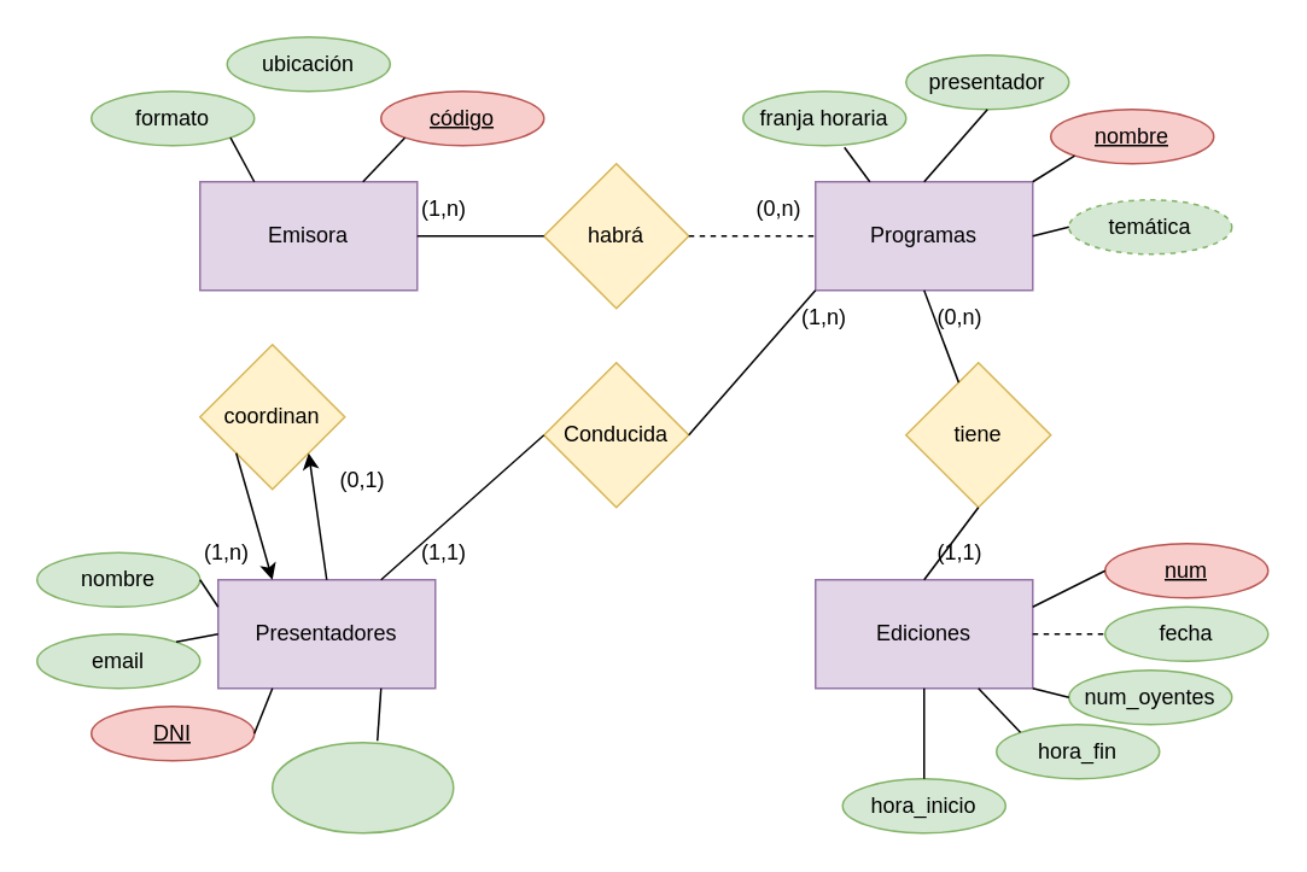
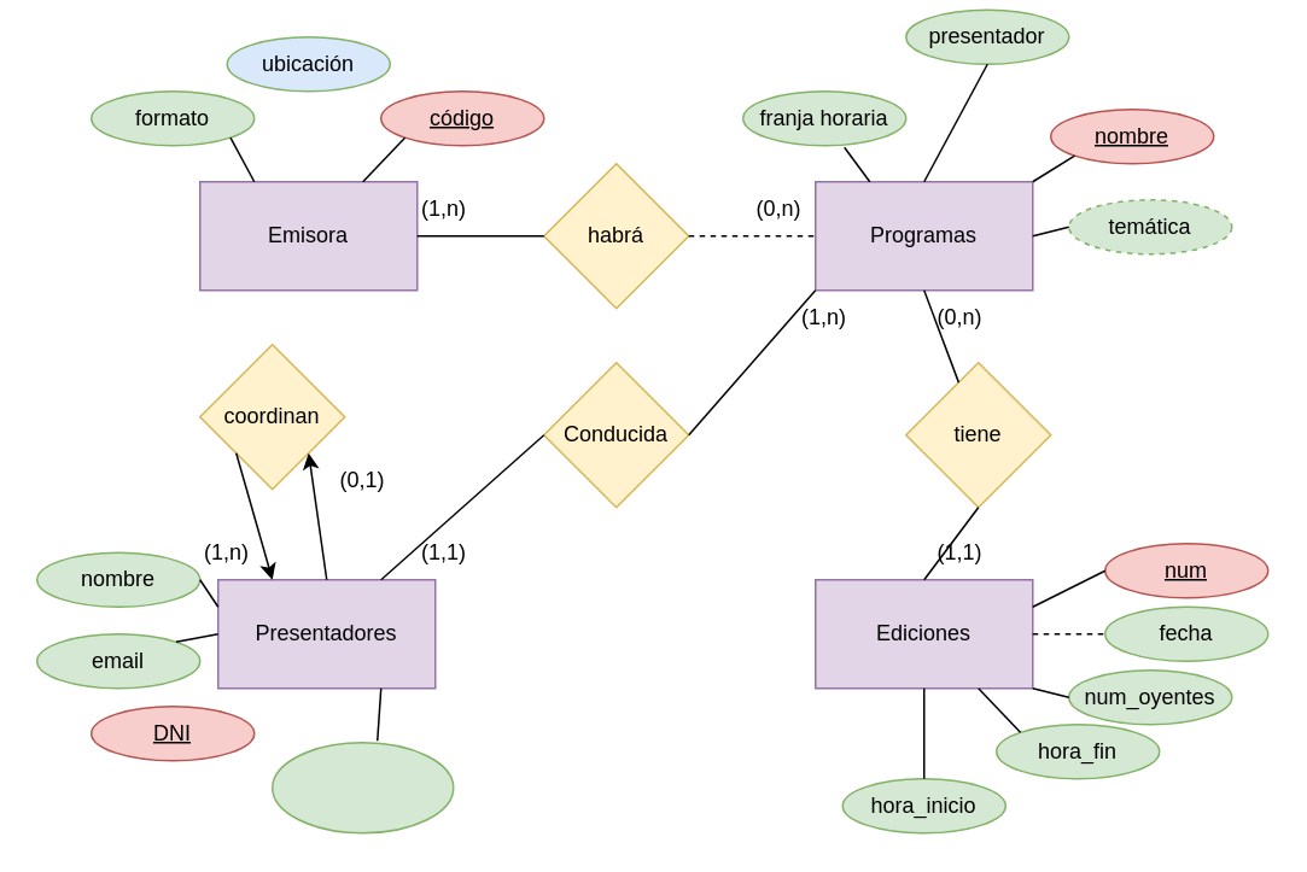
  <mxCell id="0" />
  <mxCell id="1" parent="0" />
  <mxCell id="2" value="Emisora&lt;br&gt;" style="rounded=0;whiteSpace=wrap;html=1;fillColor=#e1d5e7;strokeColor=#9673a6;" parent="1" vertex="1"><mxGeometry x="110" y="100" width="120" height="60" as="geometry" /></mxCell>
  <mxCell id="3" value="Programas" style="rounded=0;whiteSpace=wrap;html=1;fillColor=#e1d5e7;strokeColor=#9673a6;" parent="1" vertex="1"><mxGeometry x="450" y="100" width="120" height="60" as="geometry" /></mxCell>
  <mxCell id="4" value="Conducida" style="rhombus;whiteSpace=wrap;html=1;fillColor=#fff2cc;strokeColor=#d6b656;" parent="1" vertex="1"><mxGeometry x="300" y="200" width="80" height="80" as="geometry" /></mxCell>
  <mxCell id="5" value="Presentadores" style="rounded=0;whiteSpace=wrap;html=1;fillColor=#e1d5e7;strokeColor=#9673a6;" parent="1" vertex="1"><mxGeometry x="120" y="320" width="120" height="60" as="geometry" /></mxCell>
  <mxCell id="6" value="Ediciones" style="rounded=0;whiteSpace=wrap;html=1;fillColor=#e1d5e7;strokeColor=#9673a6;" parent="1" vertex="1"><mxGeometry x="450" y="320" width="120" height="60" as="geometry" /></mxCell>
  <mxCell id="7" value="formato" style="ellipse;whiteSpace=wrap;html=1;fillColor=#d5e8d4;strokeColor=#82b366;" parent="1" vertex="1"><mxGeometry x="50" y="50" width="90" height="30" as="geometry" /></mxCell>
- <mxCell id="8" value="ubicación" style="ellipse;whiteSpace=wrap;html=1;fillColor=#d5e8d4;strokeColor=#82b366;" parent="1" vertex="1"><mxGeometry x="125" y="20" width="90" height="30" as="geometry" /></mxCell>
+ <mxCell id="8" value="ubicación" style="ellipse;whiteSpace=wrap;html=1;fillColor=#dae8fc;strokeColor=#82b366;" parent="1" vertex="1"><mxGeometry x="125" y="20" width="90" height="30" as="geometry" /></mxCell>
  <mxCell id="9" value="&lt;u&gt;código&lt;/u&gt;" style="ellipse;whiteSpace=wrap;html=1;fillColor=#f8cecc;strokeColor=#b85450;" parent="1" vertex="1"><mxGeometry x="210" y="50" width="90" height="30" as="geometry" /></mxCell>
  <mxCell id="10" value="" style="endArrow=none;html=1;rounded=0;exitX=0.25;exitY=0;exitDx=0;exitDy=0;entryX=1;entryY=1;entryDx=0;entryDy=0;" parent="1" source="2" target="7" edge="1"><mxGeometry width="50" height="50" relative="1" as="geometry"><mxPoint x="400" y="320" as="sourcePoint" /><mxPoint x="450" y="270" as="targetPoint" /></mxGeometry></mxCell>
  <mxCell id="11" value="" style="endArrow=none;html=1;rounded=0;entryX=0;entryY=1;entryDx=0;entryDy=0;exitX=0.75;exitY=0;exitDx=0;exitDy=0;" parent="1" source="2" target="9" edge="1"><mxGeometry width="50" height="50" relative="1" as="geometry"><mxPoint x="400" y="320" as="sourcePoint" /><mxPoint x="450" y="270" as="targetPoint" /></mxGeometry></mxCell>
  <mxCell id="12" value="habrá" style="rhombus;whiteSpace=wrap;html=1;fillColor=#fff2cc;strokeColor=#d6b656;" parent="1" vertex="1"><mxGeometry x="300" y="90" width="80" height="80" as="geometry" /></mxCell>
  <mxCell id="13" value="" style="endArrow=none;html=1;rounded=0;exitX=1;exitY=0.5;exitDx=0;exitDy=0;entryX=0;entryY=0.5;entryDx=0;entryDy=0;" parent="1" source="2" target="12" edge="1"><mxGeometry width="50" height="50" relative="1" as="geometry"><mxPoint x="400" y="320" as="sourcePoint" /><mxPoint x="450" y="270" as="targetPoint" /></mxGeometry></mxCell>
  <mxCell id="14" value="" style="endArrow=none;html=1;rounded=0;exitX=1;exitY=0.5;exitDx=0;exitDy=0;entryX=0;entryY=0.5;entryDx=0;entryDy=0;dashed=1;" parent="1" source="12" target="3" edge="1"><mxGeometry width="50" height="50" relative="1" as="geometry"><mxPoint x="400" y="320" as="sourcePoint" /><mxPoint x="450" y="270" as="targetPoint" /></mxGeometry></mxCell>
  <mxCell id="15" value="(1,n)" style="text;html=1;strokeColor=none;fillColor=none;align=center;verticalAlign=middle;whiteSpace=wrap;rounded=0;" parent="1" vertex="1"><mxGeometry x="215" y="100" width="60" height="30" as="geometry" /></mxCell>
  <mxCell id="16" value="(0,n)" style="text;html=1;strokeColor=none;fillColor=none;align=center;verticalAlign=middle;whiteSpace=wrap;rounded=0;" parent="1" vertex="1"><mxGeometry x="400" y="100" width="60" height="30" as="geometry" /></mxCell>
  <mxCell id="17" value="tiene" style="rhombus;whiteSpace=wrap;html=1;fillColor=#fff2cc;strokeColor=#d6b656;" parent="1" vertex="1"><mxGeometry x="500" y="200" width="80" height="80" as="geometry" /></mxCell>
  <mxCell id="18" value="" style="endArrow=none;html=1;rounded=0;entryX=0.5;entryY=1;entryDx=0;entryDy=0;" parent="1" source="17" target="3" edge="1"><mxGeometry width="50" height="50" relative="1" as="geometry"><mxPoint x="400" y="320" as="sourcePoint" /><mxPoint x="450" y="270" as="targetPoint" /></mxGeometry></mxCell>
  <mxCell id="19" value="" style="endArrow=none;html=1;rounded=0;entryX=0.5;entryY=1;entryDx=0;entryDy=0;exitX=0.5;exitY=0;exitDx=0;exitDy=0;" parent="1" source="6" target="17" edge="1"><mxGeometry width="50" height="50" relative="1" as="geometry"><mxPoint x="400" y="320" as="sourcePoint" /><mxPoint x="450" y="270" as="targetPoint" /></mxGeometry></mxCell>
  <mxCell id="20" value="(0,n)" style="text;html=1;strokeColor=none;fillColor=none;align=center;verticalAlign=middle;whiteSpace=wrap;rounded=0;" parent="1" vertex="1"><mxGeometry x="500" y="160" width="60" height="30" as="geometry" /></mxCell>
  <mxCell id="21" value="(1,1)" style="text;html=1;strokeColor=none;fillColor=none;align=center;verticalAlign=middle;whiteSpace=wrap;rounded=0;" parent="1" vertex="1"><mxGeometry x="500" y="290" width="60" height="30" as="geometry" /></mxCell>
- <mxCell id="22" value="presentador" style="ellipse;whiteSpace=wrap;html=1;fillColor=#d5e8d4;strokeColor=#82b366;" parent="1" vertex="1"><mxGeometry x="500" y="30" width="90" height="30" as="geometry" /></mxCell>
+ <mxCell id="22" value="presentador" style="ellipse;whiteSpace=wrap;html=1;fillColor=#d5e8d4;strokeColor=#82b366;" parent="1" vertex="1"><mxGeometry x="500" y="5" width="90" height="30" as="geometry" /></mxCell>
  <mxCell id="23" value="&lt;u&gt;nombre&lt;/u&gt;" style="ellipse;whiteSpace=wrap;html=1;fillColor=#f8cecc;strokeColor=#b85450;" parent="1" vertex="1"><mxGeometry x="580" y="60" width="90" height="30" as="geometry" /></mxCell>
  <mxCell id="24" value="temática" style="ellipse;whiteSpace=wrap;html=1;fillColor=#d5e8d4;strokeColor=#82b366;dashed=1;" parent="1" vertex="1"><mxGeometry x="590" y="110" width="90" height="30" as="geometry" /></mxCell>
  <mxCell id="25" value="franja horaria" style="ellipse;whiteSpace=wrap;html=1;fillColor=#d5e8d4;strokeColor=#82b366;" parent="1" vertex="1"><mxGeometry x="410" y="50" width="90" height="30" as="geometry" /></mxCell>
  <mxCell id="26" value="" style="endArrow=none;html=1;rounded=0;entryX=0.622;entryY=1.033;entryDx=0;entryDy=0;entryPerimeter=0;exitX=0.25;exitY=0;exitDx=0;exitDy=0;" parent="1" source="3" target="25" edge="1"><mxGeometry width="50" height="50" relative="1" as="geometry"><mxPoint x="400" y="220" as="sourcePoint" /><mxPoint x="450" y="170" as="targetPoint" /></mxGeometry></mxCell>
  <mxCell id="27" value="" style="endArrow=none;html=1;rounded=0;entryX=0.5;entryY=1;entryDx=0;entryDy=0;exitX=0.5;exitY=0;exitDx=0;exitDy=0;" parent="1" source="3" target="22" edge="1"><mxGeometry width="50" height="50" relative="1" as="geometry"><mxPoint x="400" y="220" as="sourcePoint" /><mxPoint x="450" y="170" as="targetPoint" /></mxGeometry></mxCell>
  <mxCell id="28" value="" style="endArrow=none;html=1;rounded=0;entryX=0;entryY=1;entryDx=0;entryDy=0;exitX=1;exitY=0;exitDx=0;exitDy=0;" parent="1" source="3" target="23" edge="1"><mxGeometry width="50" height="50" relative="1" as="geometry"><mxPoint x="400" y="220" as="sourcePoint" /><mxPoint x="450" y="170" as="targetPoint" /></mxGeometry></mxCell>
  <mxCell id="29" value="" style="endArrow=none;html=1;rounded=0;entryX=0;entryY=0.5;entryDx=0;entryDy=0;exitX=1;exitY=0.5;exitDx=0;exitDy=0;" parent="1" source="3" target="24" edge="1"><mxGeometry width="50" height="50" relative="1" as="geometry"><mxPoint x="400" y="220" as="sourcePoint" /><mxPoint x="450" y="170" as="targetPoint" /></mxGeometry></mxCell>
  <mxCell id="30" value="&lt;u&gt;num&lt;/u&gt;" style="ellipse;whiteSpace=wrap;html=1;fillColor=#f8cecc;strokeColor=#b85450;" parent="1" vertex="1"><mxGeometry x="610" y="300" width="90" height="30" as="geometry" /></mxCell>
  <mxCell id="31" value="fecha" style="ellipse;whiteSpace=wrap;html=1;fillColor=#d5e8d4;strokeColor=#82b366;" parent="1" vertex="1"><mxGeometry x="610" y="335" width="90" height="30" as="geometry" /></mxCell>
  <mxCell id="32" value="num_oyentes" style="ellipse;whiteSpace=wrap;html=1;fillColor=#d5e8d4;strokeColor=#82b366;" parent="1" vertex="1"><mxGeometry x="590" y="370" width="90" height="30" as="geometry" /></mxCell>
  <mxCell id="33" value="hora_fin" style="ellipse;whiteSpace=wrap;html=1;fillColor=#d5e8d4;strokeColor=#82b366;" parent="1" vertex="1"><mxGeometry x="550" y="400" width="90" height="30" as="geometry" /></mxCell>
  <mxCell id="34" value="hora_inicio" style="ellipse;whiteSpace=wrap;html=1;fillColor=#d5e8d4;strokeColor=#82b366;" parent="1" vertex="1"><mxGeometry x="465" y="430" width="90" height="30" as="geometry" /></mxCell>
  <mxCell id="35" value="" style="endArrow=none;html=1;rounded=0;entryX=0;entryY=0.5;entryDx=0;entryDy=0;exitX=1;exitY=0.25;exitDx=0;exitDy=0;" parent="1" source="6" target="30" edge="1"><mxGeometry width="50" height="50" relative="1" as="geometry"><mxPoint x="400" y="320" as="sourcePoint" /><mxPoint x="450" y="270" as="targetPoint" /></mxGeometry></mxCell>
  <mxCell id="36" value="" style="endArrow=none;html=1;rounded=0;entryX=0;entryY=0.5;entryDx=0;entryDy=0;exitX=1;exitY=0.5;exitDx=0;exitDy=0;dashed=1;" parent="1" source="6" target="31" edge="1"><mxGeometry width="50" height="50" relative="1" as="geometry"><mxPoint x="400" y="320" as="sourcePoint" /><mxPoint x="450" y="270" as="targetPoint" /></mxGeometry></mxCell>
  <mxCell id="37" value="" style="endArrow=none;html=1;rounded=0;entryX=0;entryY=0.5;entryDx=0;entryDy=0;exitX=1;exitY=1;exitDx=0;exitDy=0;" parent="1" source="6" target="32" edge="1"><mxGeometry width="50" height="50" relative="1" as="geometry"><mxPoint x="590" y="360" as="sourcePoint" /><mxPoint x="450" y="270" as="targetPoint" /></mxGeometry></mxCell>
  <mxCell id="38" value="" style="endArrow=none;html=1;rounded=0;entryX=0;entryY=0;entryDx=0;entryDy=0;exitX=0.75;exitY=1;exitDx=0;exitDy=0;" parent="1" source="6" target="33" edge="1"><mxGeometry width="50" height="50" relative="1" as="geometry"><mxPoint x="400" y="320" as="sourcePoint" /><mxPoint x="450" y="270" as="targetPoint" /></mxGeometry></mxCell>
  <mxCell id="39" value="" style="endArrow=none;html=1;rounded=0;entryX=0.5;entryY=0;entryDx=0;entryDy=0;exitX=0.5;exitY=1;exitDx=0;exitDy=0;" parent="1" source="6" target="34" edge="1"><mxGeometry width="50" height="50" relative="1" as="geometry"><mxPoint x="400" y="320" as="sourcePoint" /><mxPoint x="450" y="270" as="targetPoint" /></mxGeometry></mxCell>
  <mxCell id="40" value="" style="endArrow=none;html=1;rounded=0;exitX=0.75;exitY=0;exitDx=0;exitDy=0;entryX=0;entryY=0.5;entryDx=0;entryDy=0;" parent="1" source="5" target="4" edge="1"><mxGeometry width="50" height="50" relative="1" as="geometry"><mxPoint x="400" y="320" as="sourcePoint" /><mxPoint x="450" y="270" as="targetPoint" /></mxGeometry></mxCell>
  <mxCell id="41" value="" style="endArrow=none;html=1;rounded=0;exitX=1;exitY=0.5;exitDx=0;exitDy=0;entryX=0;entryY=1;entryDx=0;entryDy=0;" parent="1" source="4" target="3" edge="1"><mxGeometry width="50" height="50" relative="1" as="geometry"><mxPoint x="400" y="320" as="sourcePoint" /><mxPoint x="450" y="270" as="targetPoint" /></mxGeometry></mxCell>
  <mxCell id="42" value="(1,1)" style="text;html=1;strokeColor=none;fillColor=none;align=center;verticalAlign=middle;whiteSpace=wrap;rounded=0;" parent="1" vertex="1"><mxGeometry x="215" y="290" width="60" height="30" as="geometry" /></mxCell>
  <mxCell id="43" value="(1,n)" style="text;html=1;strokeColor=none;fillColor=none;align=center;verticalAlign=middle;whiteSpace=wrap;rounded=0;" parent="1" vertex="1"><mxGeometry x="425" y="160" width="60" height="30" as="geometry" /></mxCell>
  <mxCell id="44" value="nombre" style="ellipse;whiteSpace=wrap;html=1;fillColor=#d5e8d4;strokeColor=#82b366;" parent="1" vertex="1"><mxGeometry x="20" y="305" width="90" height="30" as="geometry" /></mxCell>
  <mxCell id="45" value="email" style="ellipse;whiteSpace=wrap;html=1;fillColor=#d5e8d4;strokeColor=#82b366;" parent="1" vertex="1"><mxGeometry x="20" y="350" width="90" height="30" as="geometry" /></mxCell>
  <mxCell id="46" value="&lt;u&gt;DNI&lt;/u&gt;" style="ellipse;whiteSpace=wrap;html=1;fillColor=#f8cecc;strokeColor=#b85450;" parent="1" vertex="1"><mxGeometry x="50" y="390" width="90" height="30" as="geometry" /></mxCell>
  <mxCell id="47" value="" style="ellipse;whiteSpace=wrap;html=1;fillColor=#d5e8d4;strokeColor=#82b366;" parent="1" vertex="1"><mxGeometry x="150" y="410" width="100" height="50" as="geometry" /></mxCell>
  <mxCell id="48" value="" style="endArrow=none;html=1;rounded=0;exitX=1;exitY=0.5;exitDx=0;exitDy=0;entryX=0;entryY=0.25;entryDx=0;entryDy=0;" parent="1" source="44" target="5" edge="1"><mxGeometry width="50" height="50" relative="1" as="geometry"><mxPoint x="400" y="320" as="sourcePoint" /><mxPoint x="450" y="270" as="targetPoint" /></mxGeometry></mxCell>
  <mxCell id="49" value="" style="endArrow=none;html=1;rounded=0;exitX=1;exitY=0;exitDx=0;exitDy=0;entryX=0;entryY=0.5;entryDx=0;entryDy=0;" parent="1" source="45" target="5" edge="1"><mxGeometry width="50" height="50" relative="1" as="geometry"><mxPoint x="400" y="320" as="sourcePoint" /><mxPoint x="450" y="270" as="targetPoint" /></mxGeometry></mxCell>
- <mxCell id="50" value="" style="endArrow=none;html=1;rounded=0;exitX=1;exitY=0.5;exitDx=0;exitDy=0;entryX=0.25;entryY=1;entryDx=0;entryDy=0;" parent="1" source="46" target="5" edge="1"><mxGeometry width="50" height="50" relative="1" as="geometry"><mxPoint x="400" y="320" as="sourcePoint" /><mxPoint x="450" y="270" as="targetPoint" /></mxGeometry></mxCell>
  <mxCell id="51" value="" style="endArrow=none;html=1;rounded=0;exitX=0.58;exitY=-0.02;exitDx=0;exitDy=0;exitPerimeter=0;entryX=0.75;entryY=1;entryDx=0;entryDy=0;" parent="1" source="47" target="5" edge="1"><mxGeometry width="50" height="50" relative="1" as="geometry"><mxPoint x="400" y="320" as="sourcePoint" /><mxPoint x="450" y="270" as="targetPoint" /></mxGeometry></mxCell>
  <mxCell id="52" value="coordinan" style="rhombus;whiteSpace=wrap;html=1;fillColor=#fff2cc;strokeColor=#d6b656;" parent="1" vertex="1"><mxGeometry x="110" y="190" width="80" height="80" as="geometry" /></mxCell>
  <mxCell id="53" value="(0,1)" style="text;html=1;strokeColor=none;fillColor=none;align=center;verticalAlign=middle;whiteSpace=wrap;rounded=0;" parent="1" vertex="1"><mxGeometry x="170" y="250" width="60" height="30" as="geometry" /></mxCell>
  <mxCell id="54" value="(1,n)" style="text;html=1;strokeColor=none;fillColor=none;align=center;verticalAlign=middle;whiteSpace=wrap;rounded=0;" parent="1" vertex="1"><mxGeometry x="95" y="290" width="60" height="30" as="geometry" /></mxCell>
  <mxCell id="55" value="" style="endArrow=classic;html=1;rounded=0;exitX=0.5;exitY=0;exitDx=0;exitDy=0;entryX=0;entryY=0;entryDx=0;entryDy=0;" parent="1" source="5" target="53" edge="1"><mxGeometry width="50" height="50" relative="1" as="geometry"><mxPoint x="400" y="330" as="sourcePoint" /><mxPoint x="450" y="280" as="targetPoint" /></mxGeometry></mxCell>
  <mxCell id="56" value="" style="endArrow=classic;html=1;rounded=0;exitX=0;exitY=1;exitDx=0;exitDy=0;entryX=0.25;entryY=0;entryDx=0;entryDy=0;" parent="1" source="52" target="5" edge="1"><mxGeometry width="50" height="50" relative="1" as="geometry"><mxPoint x="400" y="330" as="sourcePoint" /><mxPoint x="450" y="280" as="targetPoint" /></mxGeometry></mxCell>
